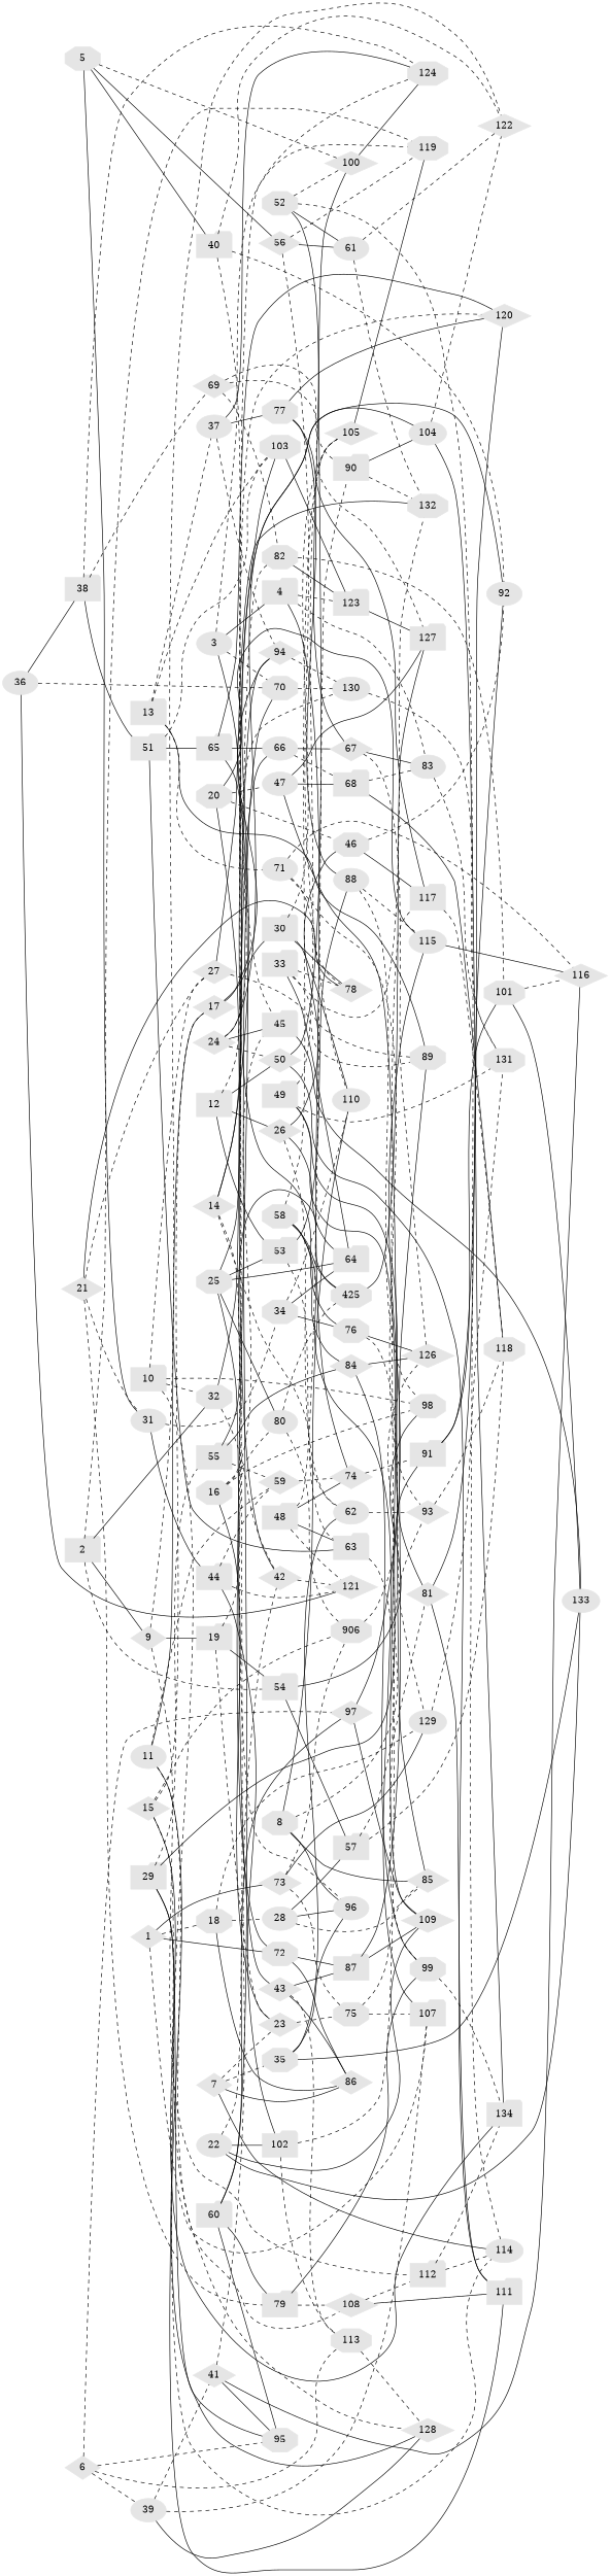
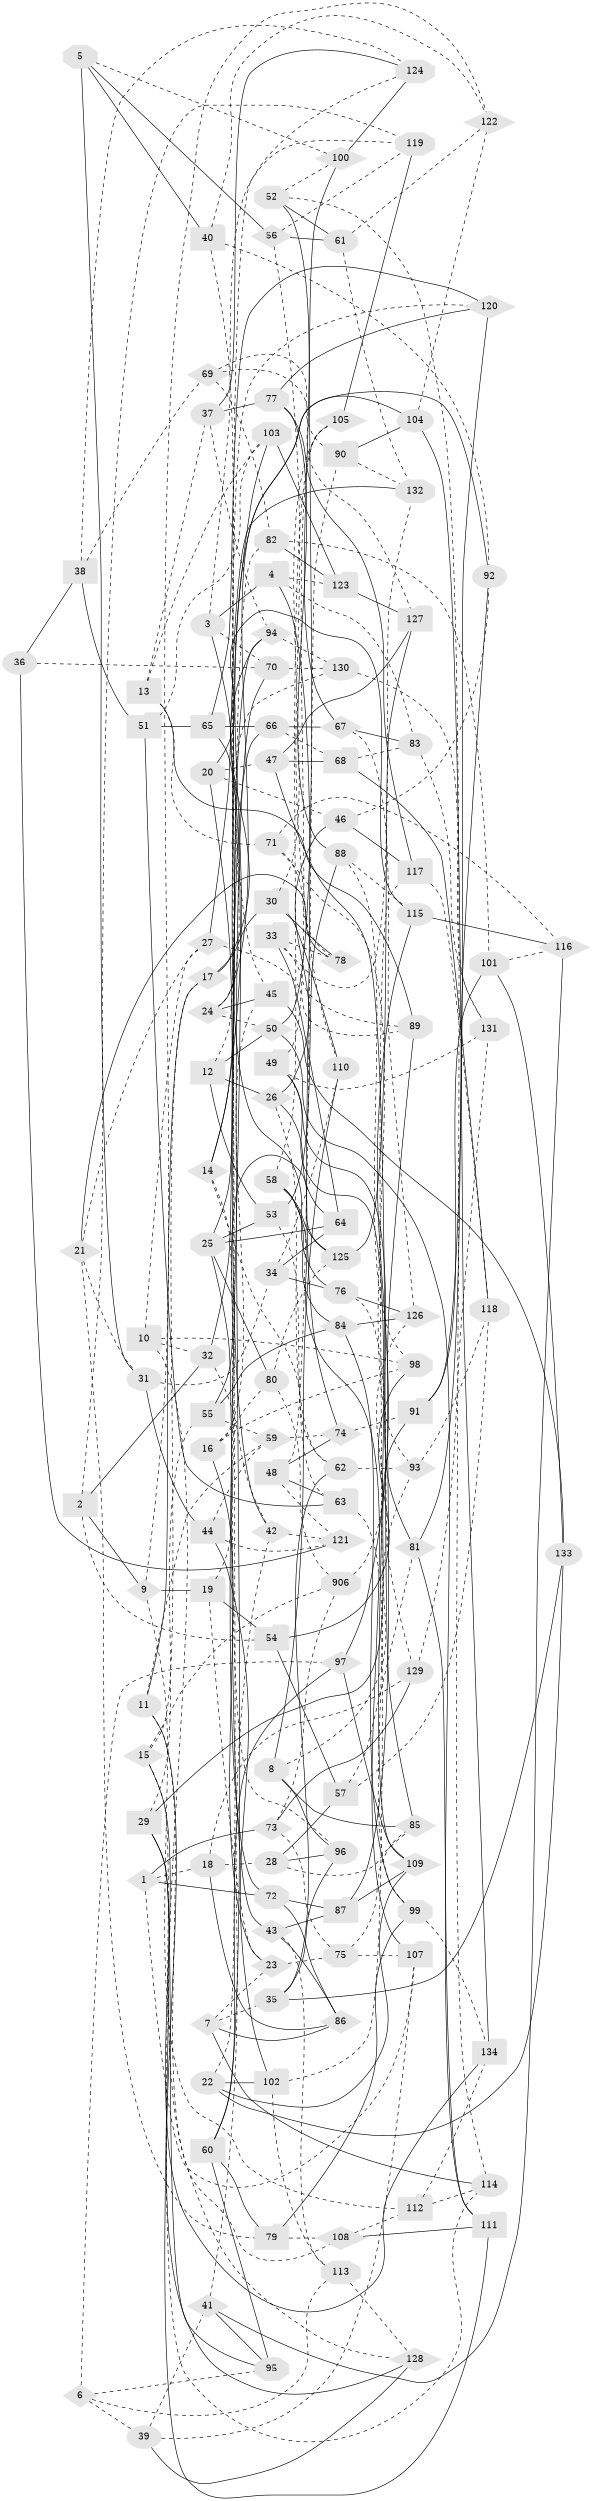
  graph {
    rankdir=LR
    node [color=gray90 shape=diamond style=filled]
    edge [style=solid]
    18 [shape=octagon]
    1
    72 [shape=octagon]
    73
    107 [shape=folder]
    86
    28 [shape=ellipse]
    129 [shape=ellipse]
    87 [shape=folder]
    n10 [label=906 shape=octagon]
    75 [shape=octagon]
    2 [shape=folder]
    9
    32 [shape=octagon]
    54 [shape=folder]
    119 [shape=octagon]
    19 [shape=folder]
    112 [shape=folder]
    122
    42
    66 [shape=ellipse]
    98 [shape=octagon]
    57 [shape=folder]
    3 [shape=ellipse]
    4 [shape=folder]
    70 [shape=octagon]
    76 [shape=octagon]
    74
    83 [shape=ellipse]
    123 [shape=folder]
    130 [shape=ellipse]
    126
    91 [shape=folder]
    131 [shape=octagon]
    127 [shape=folder]
    5 [shape=octagon]
    31 [shape=ellipse]
    40 [shape=folder]
    56
    100
    34 [shape=octagon]
    44 [shape=folder]
    92 [shape=ellipse]
    45 [shape=folder]
    110 [shape=ellipse]
    61 [shape=ellipse]
    124 [shape=octagon]
    39 [shape=ellipse]
    6
    95 [shape=octagon]
    97
    113 [shape=octagon]
    128
    41
    115 [shape=ellipse]
    109
    7
    23
    35 [shape=octagon]
    114 [shape=ellipse]
    96 [shape=ellipse]
    62 [shape=ellipse]
    133 [shape=ellipse]
    8 [shape=octagon]
    85
    93
    118 [shape=octagon]
    134 [shape=folder]
    10 [shape=folder]
    27
    89 [shape=octagon]
    132 [shape=octagon]
    11 [shape=ellipse]
    17
    59
    108
    30 [shape=folder]
    94
    111 [shape=folder]
    12 [shape=folder]
    26
    50
    53 [shape=folder]
    120
    46 [shape=octagon]
    64 [shape=folder]
    63 [shape=folder]
    88 [shape=ellipse]
    13 [shape=folder]
    37 [shape=ellipse]
    71 [shape=ellipse]
    103 [shape=octagon]
    77 [shape=octagon]
    78
    116
    14
    15
    16 [shape=octagon]
    80 [shape=ellipse]
-   125 [shape=octagon label=425]
+   125 [shape=octagon]
    105
    20 [shape=octagon]
    47 [shape=ellipse]
    121
    117 [shape=folder]
    68 [shape=folder]
    21
    79 [shape=folder]
    99 [shape=octagon]
    22 [shape=ellipse]
    82 [shape=octagon]
    102 [shape=folder]
    101 [shape=octagon]
    24
    104 [shape=ellipse]
    25 [shape=octagon]
    43
    81
    29 [shape=folder]
    55 [shape=folder]
    84
    67
    33 [shape=folder]
    36 [shape=ellipse]
    38 [shape=folder]
    51 [shape=folder]
    69
    65 [shape=folder]
    90 [shape=folder]
    48 [shape=folder]
    49 [shape=folder]
    52 [shape=octagon]
    58 [shape=octagon]
    60 [shape=folder]
    18 -- 86
    18 -- 28 [style=dashed]
    18 -- 129 [style=dashed]
    1 -- 18 [style=dashed]
    1 -- 72
    1 -- 73
    1 -- 107 [style=dashed]
    72 -- 86
    72 -- 87
    73 -- 129
    73 -- n10 [style=dashed]
    73 -- 75 [style=dashed]
    28 -- 57
    28 -- 96
    28 -- 85 [style=dashed]
    129 -- 131 [style=dashed]
    87 -- 109
    87 -- 89
    n10 -- 126 [style=dashed]
    75 -- 107 [style=dashed]
    75 -- 85 [style=dashed]
    2 -- 9
    2 -- 32
    2 -- 54 [style=dashed]
    2 -- 119 [style=dashed]
    9 -- 19
    9 -- 112 [style=dashed]
    9 -- 122 [style=dashed]
    32 -- 42 [style=dashed]
    32 -- 66
    54 -- 98
    54 -- 57
    19 -- 54
    19 -- 124 [style=dashed]
    19 -- 23 [style=dashed]
    112 -- 114 [style=dashed]
    112 -- 134 [style=dashed]
    42 -- 121 [style=dashed]
    66 -- 68 [style=dashed]
    66 -- 67
    57 -- 118 [style=dashed]
    57 -- 81 [style=dashed]
    3 -- 119 [style=dashed]
    3 -- 4
    3 -- 70 [style=dashed]
    3 -- 76
    4 -- 74
    4 -- 83 [style=dashed]
    4 -- 123 [style=dashed]
    70 -- 130 [style=dashed]
    76 -- 129 [style=dashed]
    76 -- 126
    74 -- 91 [style=dashed]
    83 -- 131 [style=dashed]
    123 -- 127
    130 -- 131 [style=dashed]
    91 -- 120
    91 -- 101
    5 -- 31
    5 -- 40
    5 -- 56
    5 -- 100 [style=dashed]
    31 -- 34 [style=dashed]
    31 -- 44
    40 -- 122 [style=dashed]
    40 -- 92 [style=dashed]
    40 -- 45 [style=dashed]
    56 -- 119 [style=dashed]
    56 -- 110 [style=dashed]
    56 -- 61
    100 -- 124
    34 -- 76
    34 -- 110 [style=dashed]
    34 -- 64
    44 -- 59 [style=dashed]
    44 -- 121 [style=dashed]
    44 -- 102
    45 -- 133
    61 -- 122 [style=dashed]
    61 -- 132 [style=dashed]
    39 -- 107 [style=dashed]
    39 -- 128
    39 -- 41 [style=dashed]
    6 -- 39 [style=dashed]
    6 -- 95 [style=dashed]
    6 -- 97 [style=dashed]
    6 -- 113 [style=dashed]
    97 -- 115
    97 -- 109
    113 -- 128 [style=dashed]
    41 -- 42 [style=dashed]
    41 -- 95
    41 -- 116
    115 -- 116
    7 -- 86
    7 -- 23 [style=dashed]
    7 -- 35 [style=dashed]
    7 -- 114
    23 -- 75 [style=dashed]
    35 -- 96
    35 -- 62
    35 -- 133
    62 -- 93 [style=dashed]
    8 -- 110
    8 -- 96
    8 -- 85
    8 -- 93 [style=dashed]
    93 -- 118 [style=dashed]
    10 -- 32 [style=dashed]
    10 -- 98 [style=dashed]
    10 -- 128 [style=dashed]
    10 -- 27 [style=dashed]
    27 -- 89 [style=dashed]
    27 -- 132
    11 -- 128
    11 -- 17
    11 -- 59 [style=dashed]
    11 -- 108 [style=dashed]
    17 -- 30
    17 -- 94
    59 -- 74 [style=dashed]
    108 -- 112 [style=dashed]
    108 -- 111
    30 -- 110
    30 -- 78
    30 -- 105 [style=dashed]
    94 -- 130 [style=dashed]
    12 -- 26
    12 -- 50
    12 -- 53
    12 -- 120 [style=dashed]
    26 -- 62 [style=dashed]
    26 -- 46
    26 -- 64
    50 -- 100
    50 -- 111
    53 -- 63 [style=dashed]
    53 -- 88
    46 -- 92 [style=dashed]
    46 -- 117
    63 -- 99 [style=dashed]
    88 -- 98 [style=dashed]
    88 -- 115 [style=dashed]
    13 -- 89
    13 -- 37 [style=dashed]
    13 -- 71 [style=dashed]
    13 -- 103 [style=dashed]
    37 -- 124
    37 -- 94 [style=dashed]
    37 -- 77
    71 -- 93 [style=dashed]
    71 -- 78 [style=dashed]
    71 -- 116 [style=dashed]
    103 -- 123
    77 -- 120
    77 -- 88
    77 -- 117
    14 -- 92
    14 -- 96 [style=dashed]
    14 -- 62 [style=dashed]
    14 -- 103
    15 -- n10 [style=dashed]
    15 -- 114 [style=dashed]
    15 -- 134
    15 -- 17 [style=dashed]
    16 -- 98 [style=dashed]
    16 -- 45 [style=dashed]
    16 -- 23
    16 -- 80 [style=dashed]
    80 -- n10 [style=dashed]
    80 -- 125 [style=dashed]
    125 -- 127
    105 -- 119
    20 -- 42
    20 -- 115
    20 -- 46 [style=dashed]
    20 -- 47 [style=dashed]
    47 -- 127
    47 -- 85
    47 -- 68
    117 -- 118 [style=dashed]
    68 -- 83 [style=dashed]
    68 -- 118
    21 -- 31 [style=dashed]
    21 -- 27 [style=dashed]
    21 -- 78
    21 -- 79 [style=dashed]
    79 -- 108 [style=dashed]
    79 -- 99
    99 -- 134 [style=dashed]
    22 -- 109
    22 -- 133
    22 -- 82 [style=dashed]
    22 -- 102
    82 -- 123
    82 -- 101 [style=dashed]
    102 -- 113 [style=dashed]
    102 -- 117 [style=dashed]
    101 -- 133
    101 -- 116 [style=dashed]
    24 -- 130 [style=dashed]
    24 -- 45
    24 -- 50 [style=dashed]
    24 -- 104
    104 -- 122 [style=dashed]
    104 -- 134
    25 -- 94
    25 -- 53
    25 -- 64
    25 -- 80
    25 -- 43
    43 -- 86
    43 -- 87
    43 -- 113 [style=dashed]
    81 -- 92
    81 -- 111
    29 -- 91
    29 -- 95
    29 -- 111
    29 -- 55 [style=dashed]
    55 -- 59 [style=dashed]
    55 -- 125
    55 -- 84
    84 -- 126
    84 -- 99
    67 -- 83
    67 -- 126 [style=dashed]
    33 -- 89 [style=dashed]
    33 -- 132 [style=dashed]
    33 -- 64
    33 -- 78 [style=dashed]
    36 -- 70 [style=dashed]
    36 -- 121
    36 -- 38
    38 -- 124 [style=dashed]
    38 -- 51
    38 -- 69 [style=dashed]
    51 -- 63
    51 -- 103 [style=dashed]
    51 -- 65
    69 -- 127 [style=dashed]
    69 -- 82 [style=dashed]
    69 -- 90 [style=dashed]
    65 -- 72
    65 -- 66
    65 -- 120
    90 -- 132 [style=dashed]
    90 -- 104
    48 -- 74
    48 -- 63
    48 -- 121 [style=dashed]
    48 -- 90 [style=dashed]
    49 -- 131 [style=dashed]
    49 -- 109
    49 -- 105 [style=dashed]
    49 -- 81
    52 -- 100 [style=dashed]
    52 -- 61
    52 -- 114 [style=dashed]
    52 -- 67
    58 -- 107
    58 -- 125
    58 -- 105 [style=dashed]
    58 -- 84
    60 -- 70
    60 -- 95
    60 -- 97
    60 -- 79
  }
